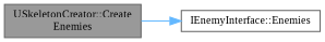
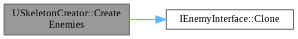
  digraph {
    rankdir=LR
    fontname="Liberation Serif"
    node [fontname="Liberation Serif" fontsize=10 shape=box style=filled]
    n1 [color=gray40 fillcolor=grey60 fontcolor=black height=0.2 label="USkeletonCreator::Create\lEnemies" width=0.4]
-   n2 [color=grey40 fillcolor=white height=0.2 label="IEnemyInterface::Enemies" width=0.4]
+   n2 [color=grey40 fillcolor=white height=0.2 label="IEnemyInterface::Clone" width=0.4]
    n1 -> n2 [color=steelblue1 fontname="Liberation Serif" fontsize=10 labelfontname=Helvetica labelfontsize=10 style=solid]
  }
